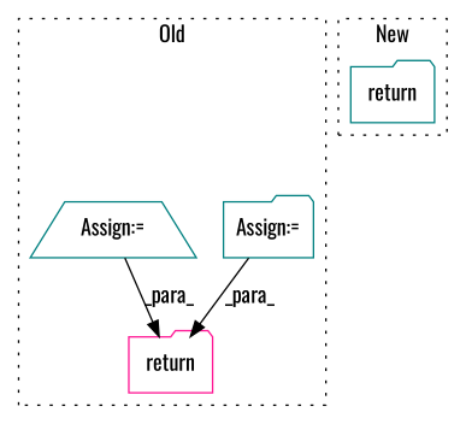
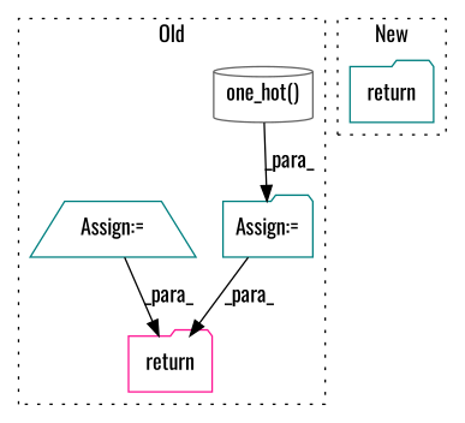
  digraph {
    fontname=Oswald
    node [a=68 l=3 shape=folder color=teal fontname=Oswald]
    edge [fontname=Oswald]
+   n1 [a=75 l="41,10" label="one_hot()" s="15246,15303" shape=cylinder color=gray40]
    n2 [label="Assign:=" s=15347]
    n3 [a=93 l=7 label=return s=15687 color=deeppink]
    n4 [label="Assign:=" s=15594 shape=trapezium]
    n5 [a=93 l=7 label=return s=16364]
    subgraph cluster_1 {
      label=Old
      style=dotted
+     n1
      n2
      n3
      n4
    }
    subgraph cluster_2 {
      label=New
      style=dotted
      n5
    }
+   n1 -> n2 [label=_para_]
    n2 -> n3 [label=_para_]
    n4 -> n3 [label=_para_]
  }
